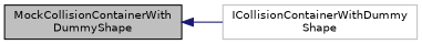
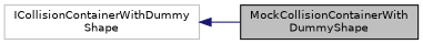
  digraph {
    rankdir=LR
    node [fontname=Helvetica fontsize=10 shape=record style=filled]
    n1 [color=black fillcolor=grey75 fontcolor=black height=0.2 label="MockCollisionContainerWith\lDummyShape" width=0.4]
    n2 [color=grey75 fillcolor=white height=0.2 label="ICollisionContainerWithDummy\lShape" width=0.4]
-   n1 -> n2 [color=midnightblue dir=back fontname=Helvetica fontsize=10 labelfontname=Helvetica labelfontsize=10 style=solid]
+   n2 -> n1 [color=midnightblue dir=back fontname=Helvetica fontsize=10 labelfontname=Helvetica labelfontsize=10 style=solid]
  }
